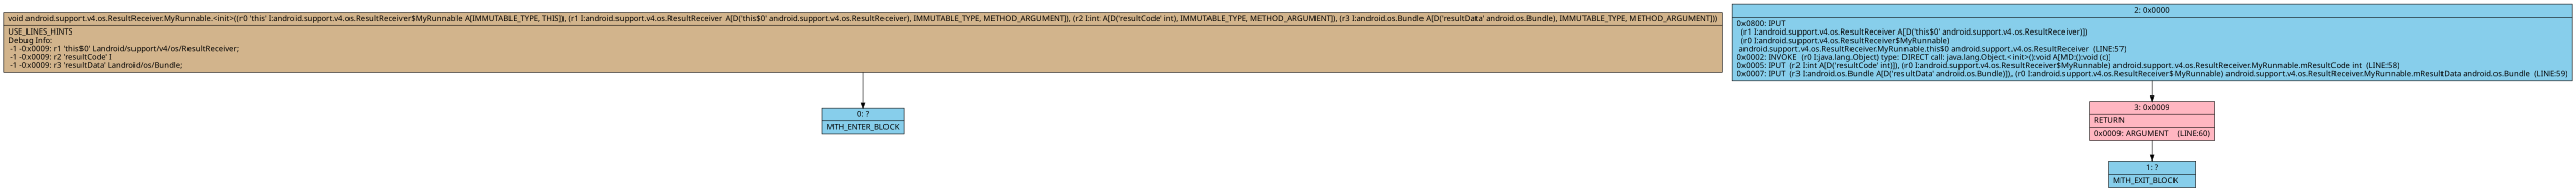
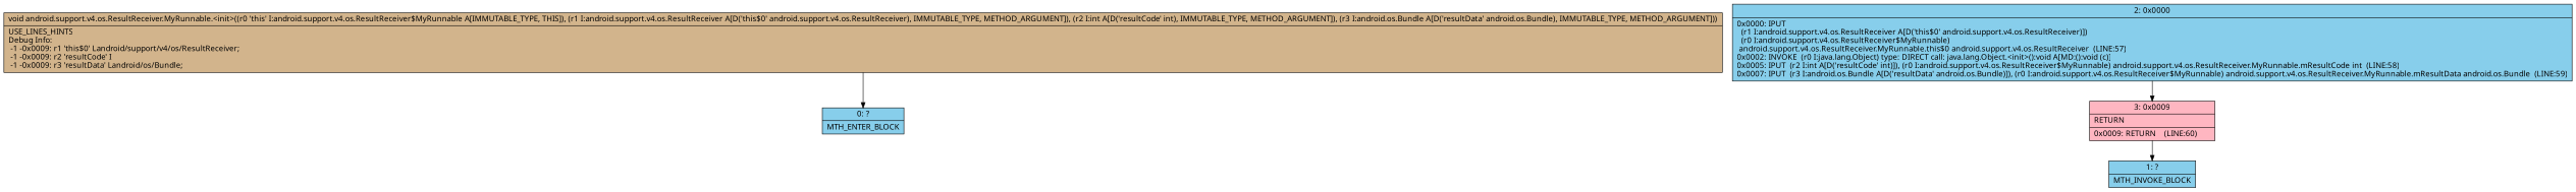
  digraph {
    fontname="Noto Sans"
    node [fillcolor=skyblue fontname="Noto Sans" shape=record style=filled]
    edge [fontname="Noto Sans"]
    n1 [label="{0\:\ ?|MTH_ENTER_BLOCK\l}"]
-   n2 [label="{2\:\ 0x0000|0x0800: IPUT  \l  (r1 I:android.support.v4.os.ResultReceiver A[D('this$0' android.support.v4.os.ResultReceiver)])\l  (r0 I:android.support.v4.os.ResultReceiver$MyRunnable)\l android.support.v4.os.ResultReceiver.MyRunnable.this$0 android.support.v4.os.ResultReceiver  (LINE:57)\l0x0002: INVOKE  (r0 I:java.lang.Object) type: DIRECT call: java.lang.Object.\<init\>():void A[MD:():void (c)]\l0x0005: IPUT  (r2 I:int A[D('resultCode' int)]), (r0 I:android.support.v4.os.ResultReceiver$MyRunnable) android.support.v4.os.ResultReceiver.MyRunnable.mResultCode int  (LINE:58)\l0x0007: IPUT  (r3 I:android.os.Bundle A[D('resultData' android.os.Bundle)]), (r0 I:android.support.v4.os.ResultReceiver$MyRunnable) android.support.v4.os.ResultReceiver.MyRunnable.mResultData android.os.Bundle  (LINE:59)\l}"]
-   n3 [fillcolor=lightpink label="{3\:\ 0x0009|RETURN\l|0x0009: ARGUMENT    (LINE:60)\l}"]
-   n4 [label="{1\:\ ?|MTH_EXIT_BLOCK\l}"]
+   n2 [label="{2\:\ 0x0000|0x0000: IPUT  \l  (r1 I:android.support.v4.os.ResultReceiver A[D('this$0' android.support.v4.os.ResultReceiver)])\l  (r0 I:android.support.v4.os.ResultReceiver$MyRunnable)\l android.support.v4.os.ResultReceiver.MyRunnable.this$0 android.support.v4.os.ResultReceiver  (LINE:57)\l0x0002: INVOKE  (r0 I:java.lang.Object) type: DIRECT call: java.lang.Object.\<init\>():void A[MD:():void (c)]\l0x0005: IPUT  (r2 I:int A[D('resultCode' int)]), (r0 I:android.support.v4.os.ResultReceiver$MyRunnable) android.support.v4.os.ResultReceiver.MyRunnable.mResultCode int  (LINE:58)\l0x0007: IPUT  (r3 I:android.os.Bundle A[D('resultData' android.os.Bundle)]), (r0 I:android.support.v4.os.ResultReceiver$MyRunnable) android.support.v4.os.ResultReceiver.MyRunnable.mResultData android.os.Bundle  (LINE:59)\l}"]
+   n3 [fillcolor=lightpink label="{3\:\ 0x0009|RETURN\l|0x0009: RETURN    (LINE:60)\l}"]
+   n4 [label="{1\:\ ?|MTH_INVOKE_BLOCK\l}"]
    n5 [fillcolor=tan label="{void android.support.v4.os.ResultReceiver.MyRunnable.\<init\>((r0 'this' I:android.support.v4.os.ResultReceiver$MyRunnable A[IMMUTABLE_TYPE, THIS]), (r1 I:android.support.v4.os.ResultReceiver A[D('this$0' android.support.v4.os.ResultReceiver), IMMUTABLE_TYPE, METHOD_ARGUMENT]), (r2 I:int A[D('resultCode' int), IMMUTABLE_TYPE, METHOD_ARGUMENT]), (r3 I:android.os.Bundle A[D('resultData' android.os.Bundle), IMMUTABLE_TYPE, METHOD_ARGUMENT]))  | USE_LINES_HINTS\lDebug Info:\l  \-1 \-0x0009: r1 'this$0' Landroid\/support\/v4\/os\/ResultReceiver;\l  \-1 \-0x0009: r2 'resultCode' I\l  \-1 \-0x0009: r3 'resultData' Landroid\/os\/Bundle;\l}"]
    n2 -> n3
    n3 -> n4
    n5 -> n1
  }
